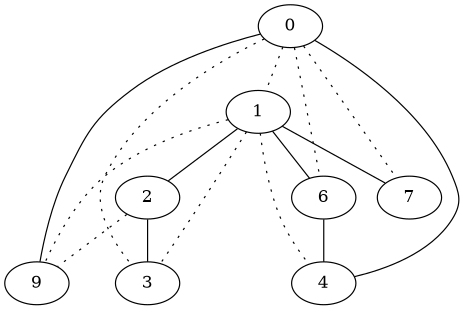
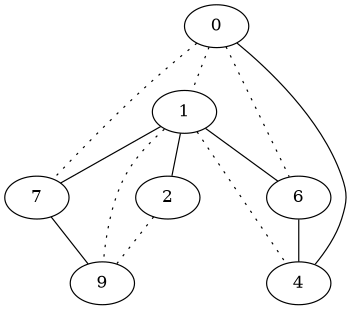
  graph {
    edge [style=dotted]
    n1 [label=0]
    n2 [label=1]
-   n3 [label=3]
    n4 [label=4]
    n5 [label=9]
    n6 [label=6]
    n7 [label=7]
    n8 [label=2]
    n1 -- n2
-   n1 -- n3
    n1 -- n4 [style=""]
-   n1 -- n5 [style=""]
+   n7 -- n5 [style=""]
    n1 -- n6
    n1 -- n7
-   n2 -- n3
    n2 -- n4
    n2 -- n5
    n2 -- n6 [style=""]
    n2 -- n7 [style=""]
    n2 -- n8 [style=solid]
    n6 -- n4 [style=""]
-   n8 -- n3 [style=""]
    n8 -- n5
  }
